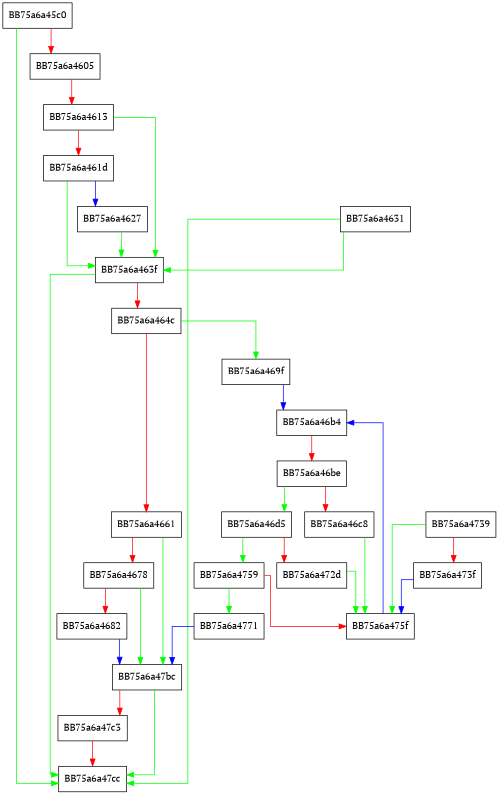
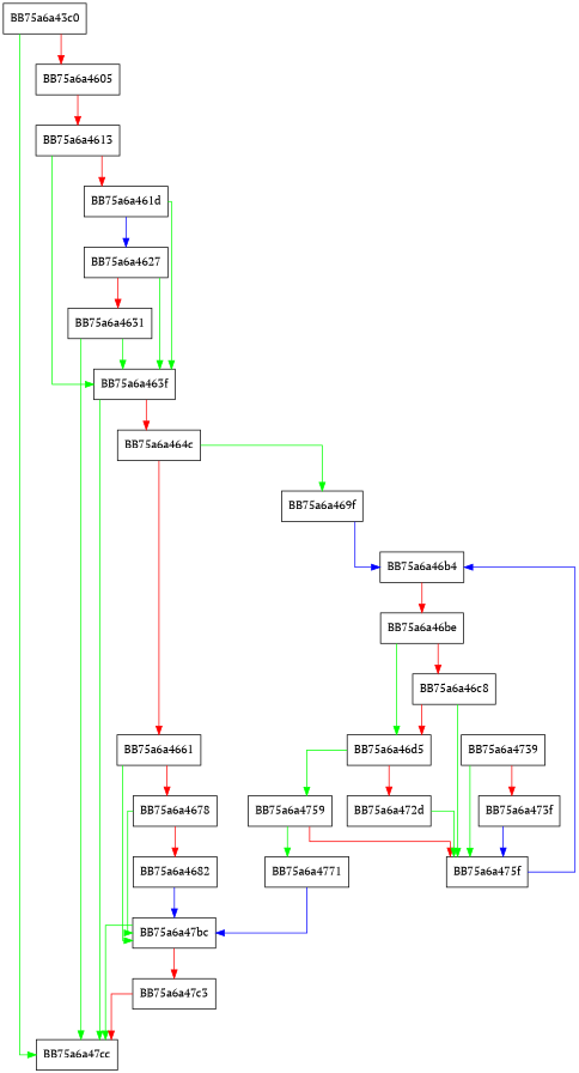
  digraph {
    fontname="PT Serif"
    splines=ortho
    node [fontname="PT Serif" shape=box]
    edge [color=green fontname="PT Serif"]
-   BB75a6a45c0
+   BB75a6a45c0 [label=BB75a6a43c0]
    BB75a6a47cc
    BB75a6a4605
    BB75a6a4613
    BB75a6a463f
    BB75a6a464c
    BB75a6a461d
    BB75a6a469f
    BB75a6a4661
    BB75a6a4627
    BB75a6a4631
    BB75a6a46b4
    BB75a6a47bc
    BB75a6a4678
    BB75a6a46be
    BB75a6a47c3
    BB75a6a4682
    BB75a6a46d5
    BB75a6a46c8
    BB75a6a4759
    BB75a6a472d
    BB75a6a475f
    BB75a6a4771
    BB75a6a4739
    BB75a6a473f
    BB75a6a45c0 -> BB75a6a47cc
    BB75a6a45c0 -> BB75a6a4605 [color=red]
    BB75a6a4605 -> BB75a6a4613 [color=red]
    BB75a6a4613 -> BB75a6a463f
    BB75a6a4613 -> BB75a6a461d [color=red]
    BB75a6a463f -> BB75a6a47cc
    BB75a6a463f -> BB75a6a464c [color=red]
    BB75a6a464c -> BB75a6a469f
    BB75a6a464c -> BB75a6a4661 [color=red]
    BB75a6a461d -> BB75a6a463f
    BB75a6a461d -> BB75a6a4627 [color=blue]
    BB75a6a469f -> BB75a6a46b4 [color=blue]
    BB75a6a4661 -> BB75a6a47bc
    BB75a6a4661 -> BB75a6a4678 [color=red]
    BB75a6a4627 -> BB75a6a463f
+   BB75a6a4627 -> BB75a6a4631 [color=red]
    BB75a6a4631 -> BB75a6a47cc
    BB75a6a4631 -> BB75a6a463f
    BB75a6a46b4 -> BB75a6a46be [color=red]
    BB75a6a47bc -> BB75a6a47cc
    BB75a6a47bc -> BB75a6a47c3 [color=red]
    BB75a6a4678 -> BB75a6a47bc
    BB75a6a4678 -> BB75a6a4682 [color=red]
    BB75a6a46be -> BB75a6a46d5
    BB75a6a46be -> BB75a6a46c8 [color=red]
    BB75a6a47c3 -> BB75a6a47cc [color=red]
    BB75a6a4682 -> BB75a6a47bc [color=blue]
    BB75a6a46d5 -> BB75a6a4759
    BB75a6a46d5 -> BB75a6a472d [color=red]
+   BB75a6a46c8 -> BB75a6a46d5 [color=red]
    BB75a6a46c8 -> BB75a6a475f
    BB75a6a4759 -> BB75a6a475f [color=red]
    BB75a6a4759 -> BB75a6a4771
    BB75a6a472d -> BB75a6a475f
    BB75a6a475f -> BB75a6a46b4 [color=blue]
    BB75a6a4771 -> BB75a6a47bc [color=blue]
    BB75a6a4739 -> BB75a6a475f
    BB75a6a4739 -> BB75a6a473f [color=red]
    BB75a6a473f -> BB75a6a475f [color=blue]
  }
